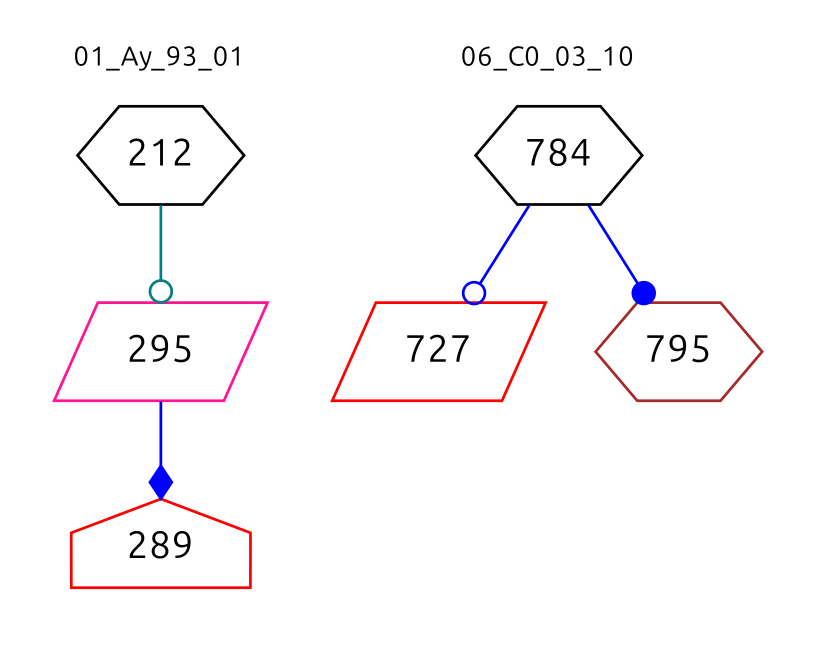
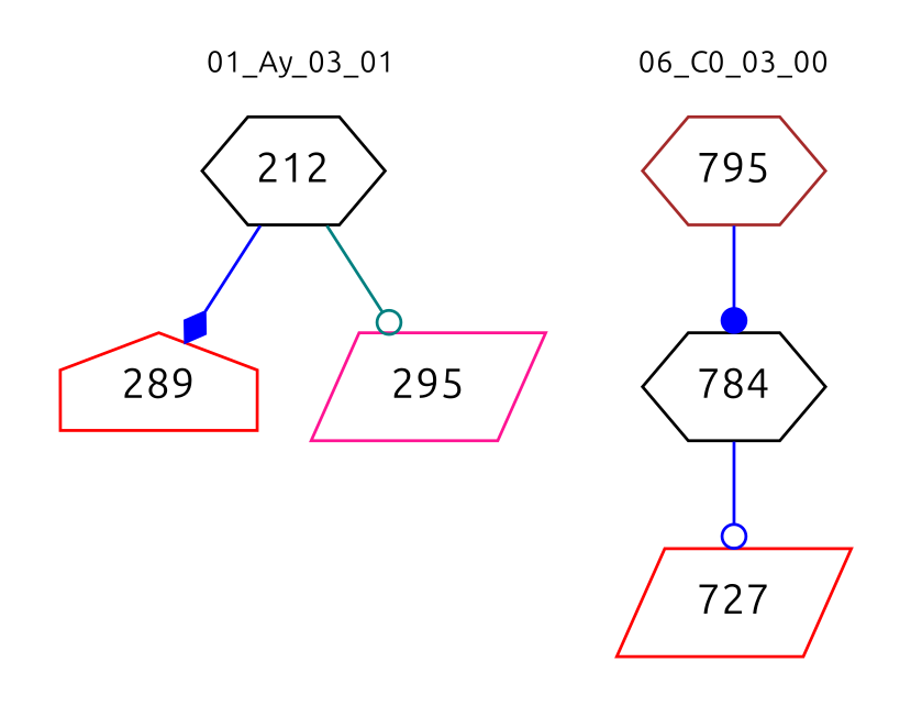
  digraph {
    fontname=Ubuntu
    node [color=black fontname=Ubuntu shape=hexagon]
    edge [arrowhead=odot color=blue fontname=Ubuntu]
    n1 [label=212]
    n2 [color=red label=289 shape=house]
    n3 [color=deeppink label=295 shape=parallelogram]
    n4 [label=784]
    n5 [color=red label=727 shape=parallelogram]
    n6 [color=brown label=795]
    subgraph cluster_1 {
      color=white
      fontsize=10
-     label="01_Ay_93_01"
+     label="01_Ay_03_01"
      n1
      n2
      n3
    }
    subgraph cluster_2 {
      color=white
      fontsize=10
-     label="06_C0_03_10"
+     label="06_C0_03_00"
      n4
      n5
      n6
    }
-   n3 -> n2 [arrowhead=diamond]
+   n1 -> n2 [arrowhead=diamond]
    n1 -> n3 [color=teal]
    n4 -> n5
-   n4 -> n6 [arrowhead=dot]
+   n6 -> n4 [arrowhead=dot]
  }
